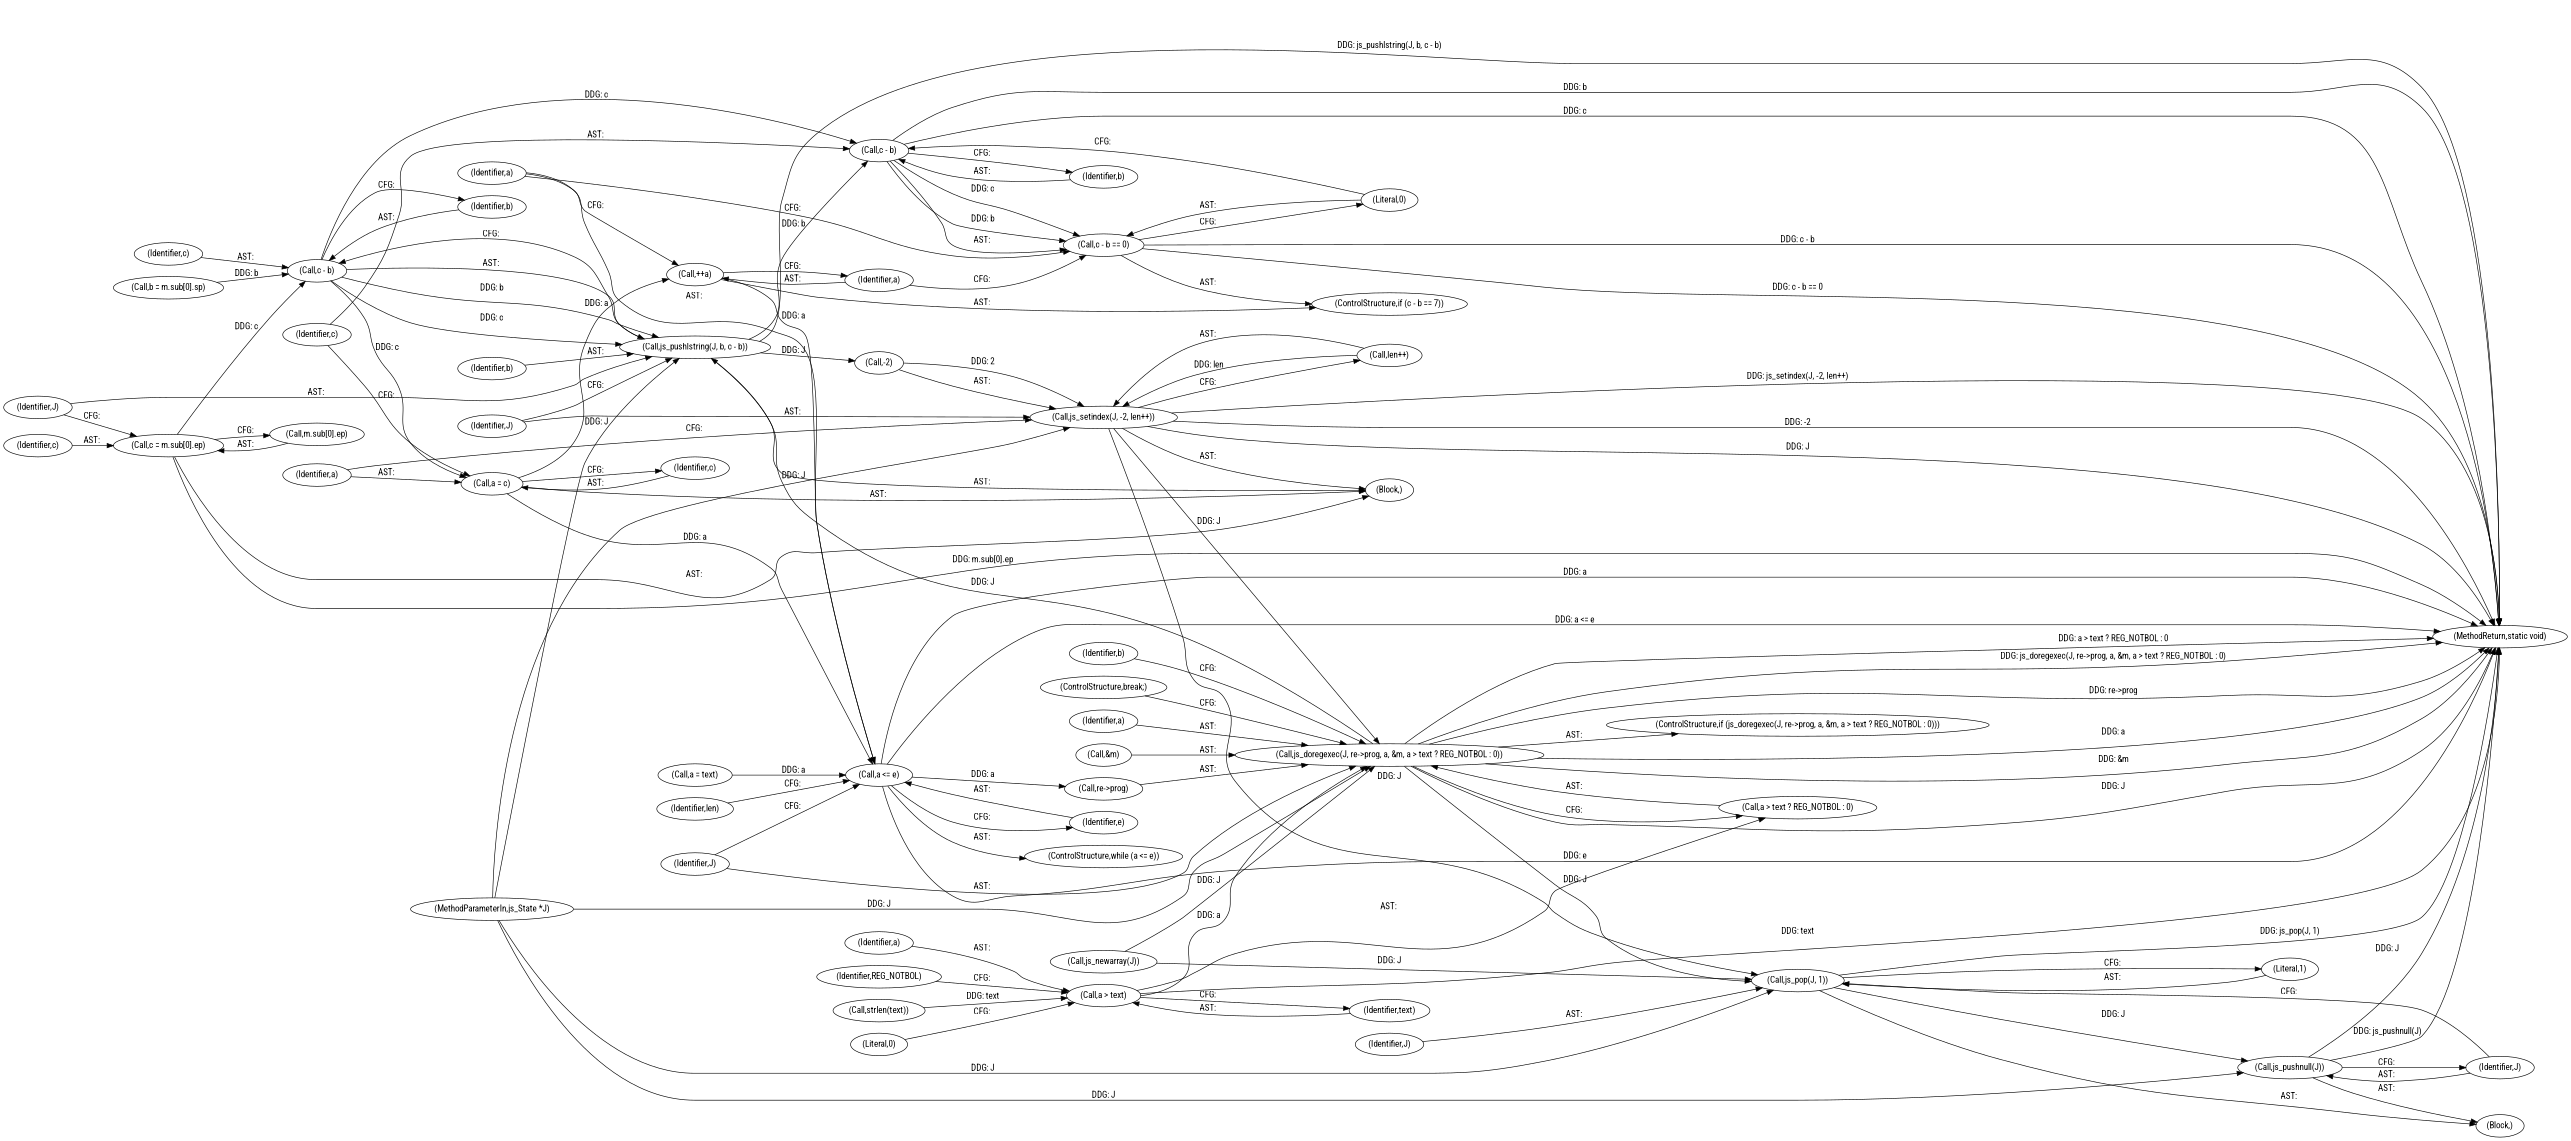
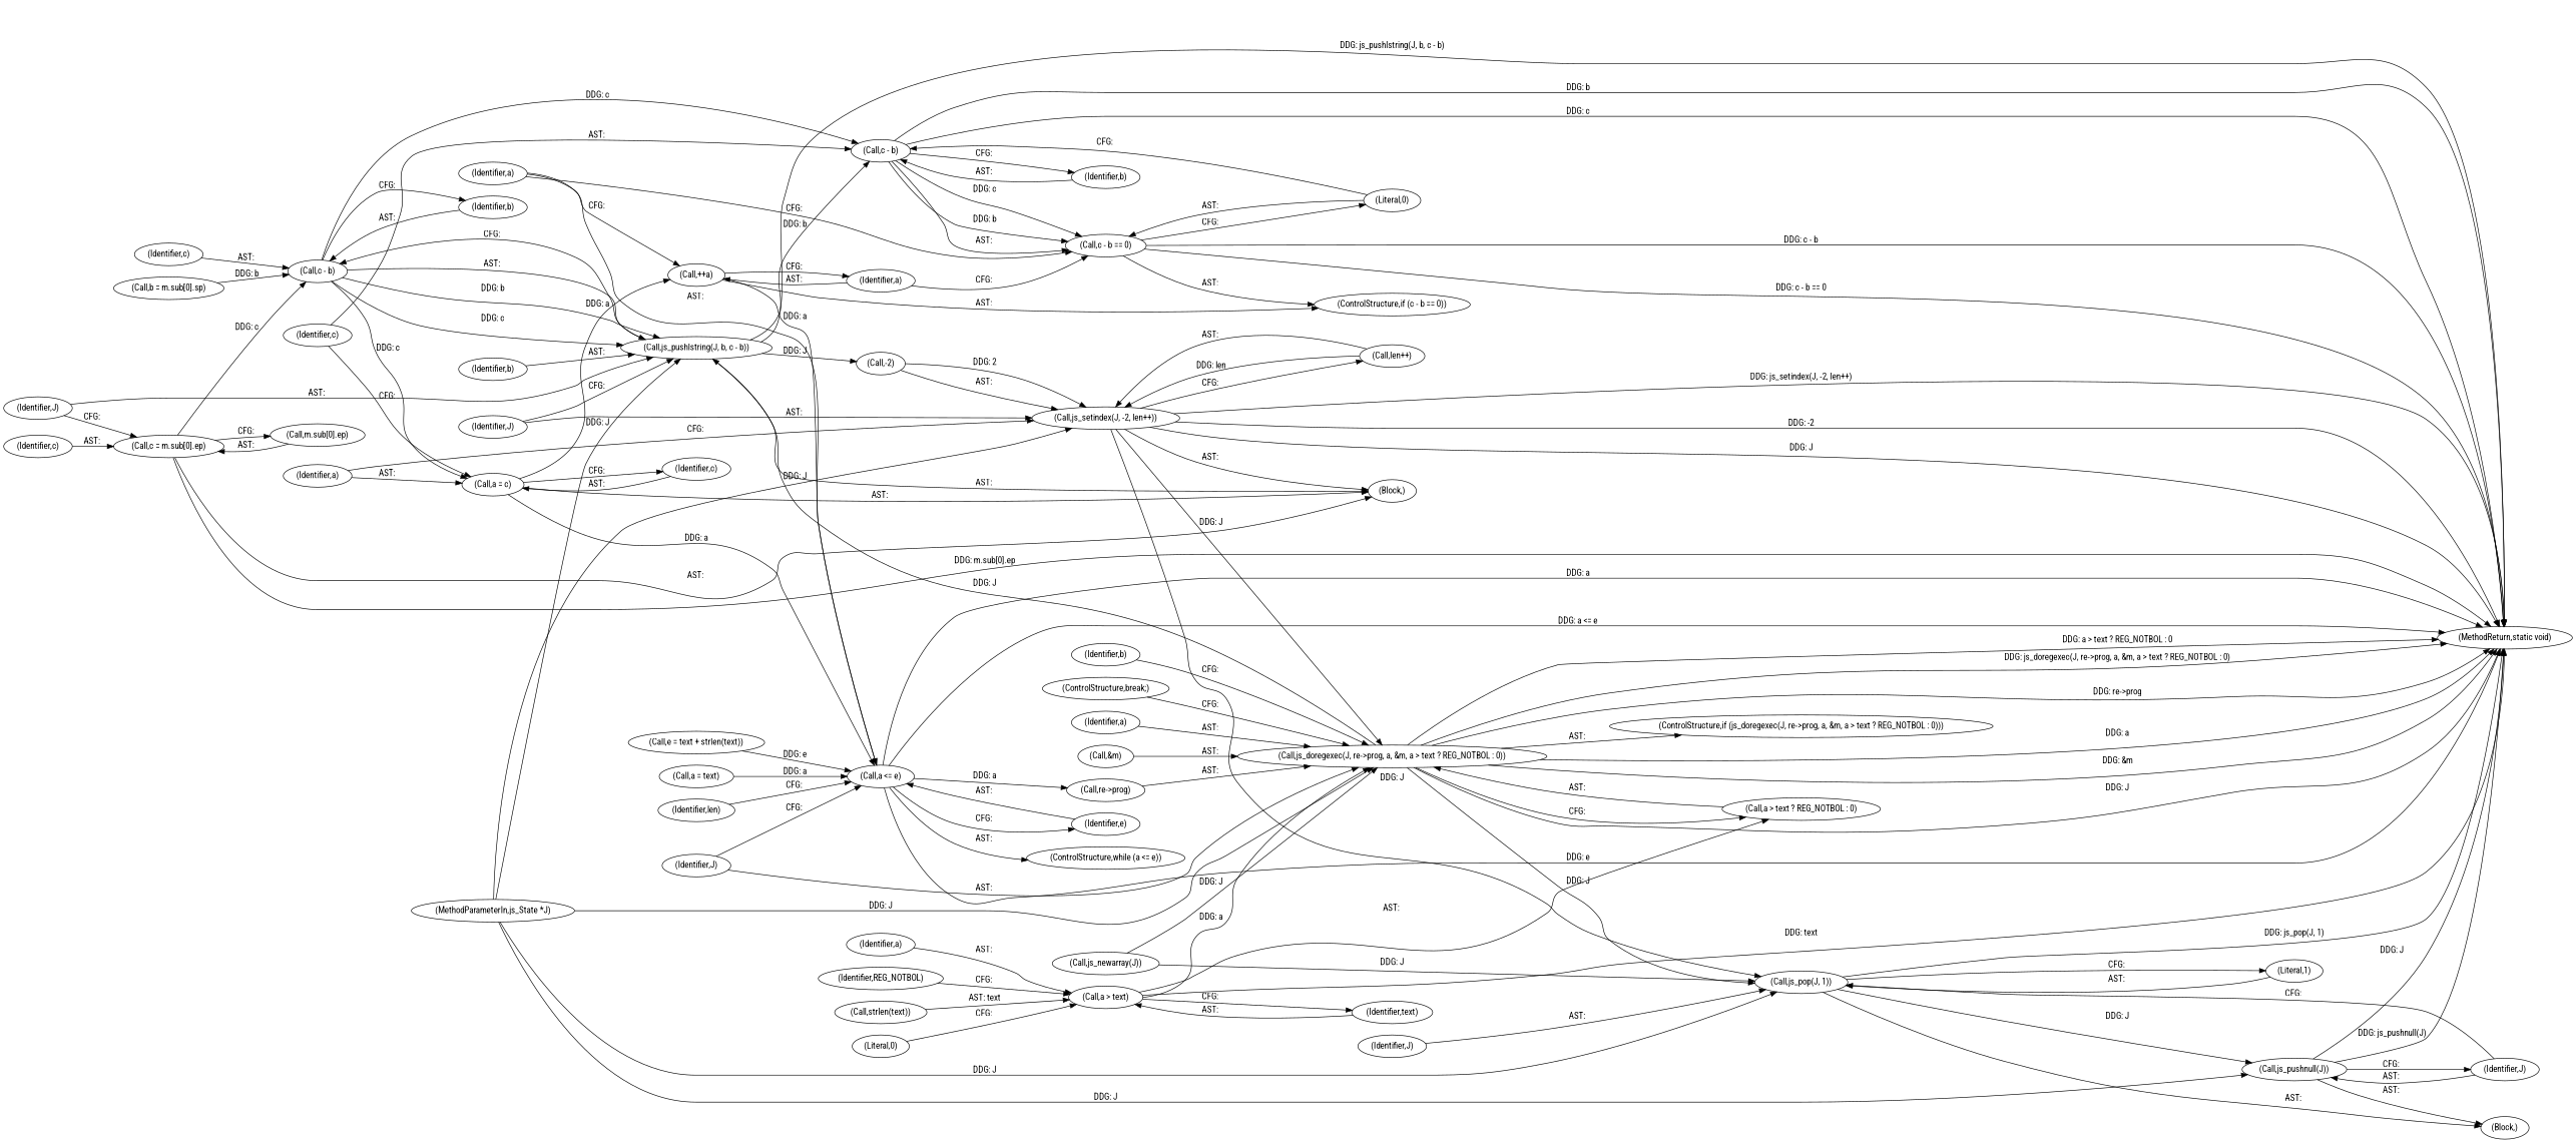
  digraph {
    fontname="Roboto Condensed"
    rankdir=LR
    node [fontname="Roboto Condensed"]
    edge [fontname="Roboto Condensed"]
    n1 [label="(Call,c = m.sub[0].ep)"]
    n2 [label="(Call,c - b)"]
    n3 [label="(MethodReturn,static void)"]
    n4 [label="(Block,)"]
    n5 [label="(Call,m.sub[0].ep)"]
    n6 [label="(Call,js_pushlstring(J, b, c - b))"]
    n7 [label="(Call,c - b)"]
    n8 [label="(Call,a = c)"]
    n9 [label="(Identifier,b)"]
    n10 [label="(Call,-2)"]
    n11 [label="(Call,c - b == 0)"]
    n12 [label="(Identifier,b)"]
    n13 [label="(Call,a <= e)"]
    n14 [label="(Call,++a)"]
    n15 [label="(Identifier,c)"]
    n16 [label="(Call,js_setindex(J, -2, len++))"]
    n17 [label="(Call,js_doregexec(J, re->prog, a, &m, a > text ? REG_NOTBOL : 0))"]
    n18 [label="(Call,js_pop(J, 1))"]
    n19 [label="(Call,len++)"]
    n20 [label="(ControlStructure,if (js_doregexec(J, re->prog, a, &m, a > text ? REG_NOTBOL : 0)))"]
    n21 [label="(Call,a > text ? REG_NOTBOL : 0)"]
    n22 [label="(Call,js_pushnull(J))"]
    n23 [label="(Block,)"]
    n24 [label="(Literal,1)"]
    n25 [label="(Identifier,J)"]
    n26 [label="(Literal,0)"]
-   n27 [label="(ControlStructure,if (c - b == 7))"]
+   n27 [label="(ControlStructure,if (c - b == 0))"]
    n28 [label="(Identifier,e)"]
    n29 [label="(ControlStructure,while (a <= e))"]
    n30 [label="(Call,re->prog)"]
    n31 [label="(Identifier,a)"]
    n32 [label="(Call,a > text)"]
    n33 [label="(Identifier,text)"]
    n34 [label="(Call,&m)"]
    n35 [label="(Identifier,J)"]
    n36 [label="(Identifier,c)"]
    n37 [label="(MethodParameterIn,js_State *J)"]
    n38 [label="(Identifier,b)"]
    n39 [label="(Call,js_newarray(J))"]
    n40 [label="(Identifier,J)"]
    n41 [label="(ControlStructure,break;)"]
    n42 [label="(Identifier,a)"]
    n43 [label="(Literal,0)"]
    n44 [label="(Identifier,a)"]
    n45 [label="(Identifier,c)"]
    n46 [label="(Call,a = text)"]
    n47 [label="(Identifier,len)"]
    n48 [label="(Call,b = m.sub[0].sp)"]
    n49 [label="(Identifier,J)"]
    n50 [label="(Identifier,REG_NOTBOL)"]
    n51 [label="(Call,strlen(text))"]
    n52 [label="(Identifier,b)"]
    n53 [label="(Identifier,J)"]
    n54 [label="(Identifier,c)"]
+   n55 [label="(Call,e = text + strlen(text))"]
    n56 [label="(Identifier,a)"]
    n57 [label="(Identifier,a)"]
    n1 -> n2 [label="DDG: c"]
    n1 -> n3 [label="DDG: m.sub[0].ep"]
    n1 -> n4 [label="AST: "]
    n1 -> n5 [label="CFG: "]
    n2 -> n6 [label="AST: "]
    n2 -> n6 [label="DDG: b"]
    n2 -> n6 [label="DDG: c"]
    n2 -> n7 [label="DDG: c"]
    n2 -> n8 [label="DDG: c"]
    n2 -> n9 [label="CFG: "]
    n5 -> n1 [label="AST: "]
    n6 -> n2 [label="CFG: "]
    n6 -> n3 [label="DDG: js_pushlstring(J, b, c - b)"]
    n6 -> n4 [label="AST: "]
    n6 -> n7 [label="DDG: b"]
    n6 -> n10 [label="DDG: J"]
    n7 -> n3 [label="DDG: b"]
    n7 -> n3 [label="DDG: c"]
    n7 -> n11 [label="AST: "]
    n7 -> n11 [label="DDG: c"]
    n7 -> n11 [label="DDG: b"]
    n7 -> n12 [label="CFG: "]
    n8 -> n4 [label="AST: "]
    n8 -> n13 [label="DDG: a"]
    n8 -> n14 [label="DDG: a"]
    n8 -> n15 [label="CFG: "]
    n9 -> n2 [label="AST: "]
    n10 -> n16 [label="AST: "]
    n10 -> n16 [label="DDG: 2"]
    n11 -> n3 [label="DDG: c - b == 0"]
    n11 -> n3 [label="DDG: c - b"]
    n11 -> n26 [label="CFG: "]
    n11 -> n27 [label="AST: "]
    n12 -> n7 [label="AST: "]
    n13 -> n3 [label="DDG: a"]
    n13 -> n3 [label="DDG: a <= e"]
    n13 -> n3 [label="DDG: e"]
    n13 -> n28 [label="CFG: "]
    n13 -> n29 [label="AST: "]
    n13 -> n30 [label="DDG: a"]
    n14 -> n13 [label="DDG: a"]
    n14 -> n27 [label="AST: "]
    n14 -> n31 [label="CFG: "]
    n15 -> n8 [label="AST: "]
    n16 -> n3 [label="DDG: J"]
    n16 -> n3 [label="DDG: js_setindex(J, -2, len++)"]
    n16 -> n3 [label="DDG: -2"]
    n16 -> n4 [label="AST: "]
    n16 -> n17 [label="DDG: J"]
    n16 -> n18 [label="DDG: J"]
    n16 -> n19 [label="CFG: "]
    n17 -> n3 [label="DDG: re->prog"]
    n17 -> n3 [label="DDG: a"]
    n17 -> n3 [label="DDG: &m"]
    n17 -> n3 [label="DDG: J"]
    n17 -> n3 [label="DDG: a > text ? REG_NOTBOL : 0"]
    n17 -> n3 [label="DDG: js_doregexec(J, re->prog, a, &m, a > text ? REG_NOTBOL : 0)"]
    n17 -> n6 [label="DDG: J"]
    n17 -> n18 [label="DDG: J"]
    n17 -> n20 [label="AST: "]
    n17 -> n21 [label="CFG: "]
    n18 -> n3 [label="DDG: js_pop(J, 1)"]
    n18 -> n22 [label="DDG: J"]
    n18 -> n23 [label="AST: "]
    n18 -> n24 [label="CFG: "]
    n19 -> n16 [label="AST: "]
    n19 -> n16 [label="DDG: len"]
    n21 -> n17 [label="AST: "]
    n22 -> n3 [label="DDG: J"]
    n22 -> n3 [label="DDG: js_pushnull(J)"]
    n22 -> n23 [label="AST: "]
    n22 -> n25 [label="CFG: "]
    n24 -> n18 [label="AST: "]
    n25 -> n18 [label="CFG: "]
    n25 -> n22 [label="AST: "]
    n26 -> n7 [label="CFG: "]
    n26 -> n11 [label="AST: "]
    n28 -> n13 [label="AST: "]
    n30 -> n17 [label="AST: "]
    n31 -> n11 [label="CFG: "]
    n31 -> n14 [label="AST: "]
    n32 -> n3 [label="DDG: text"]
    n32 -> n17 [label="DDG: a"]
    n32 -> n21 [label="AST: "]
    n32 -> n33 [label="CFG: "]
    n33 -> n32 [label="AST: "]
    n34 -> n17 [label="AST: "]
    n35 -> n13 [label="CFG: "]
    n35 -> n17 [label="AST: "]
    n36 -> n2 [label="AST: "]
    n37 -> n6 [label="DDG: J"]
    n37 -> n16 [label="DDG: J"]
    n37 -> n17 [label="DDG: J"]
    n37 -> n18 [label="DDG: J"]
    n37 -> n22 [label="DDG: J"]
    n38 -> n17 [label="CFG: "]
    n39 -> n17 [label="DDG: J"]
    n39 -> n18 [label="DDG: J"]
    n40 -> n6 [label="CFG: "]
    n40 -> n16 [label="AST: "]
    n41 -> n17 [label="CFG: "]
    n42 -> n11 [label="CFG: "]
    n42 -> n13 [label="AST: "]
    n42 -> n14 [label="CFG: "]
    n43 -> n32 [label="CFG: "]
    n44 -> n32 [label="AST: "]
    n45 -> n1 [label="AST: "]
    n46 -> n13 [label="DDG: a"]
    n47 -> n13 [label="CFG: "]
    n48 -> n2 [label="DDG: b"]
    n49 -> n1 [label="CFG: "]
    n49 -> n6 [label="AST: "]
    n50 -> n32 [label="CFG: "]
-   n51 -> n32 [label="DDG: text"]
+   n51 -> n32 [label="AST: text"]
    n52 -> n6 [label="AST: "]
    n53 -> n18 [label="AST: "]
    n54 -> n7 [label="AST: "]
    n54 -> n8 [label="CFG: "]
+   n55 -> n13 [label="DDG: e"]
    n56 -> n8 [label="AST: "]
    n56 -> n16 [label="CFG: "]
    n57 -> n17 [label="AST: "]
  }
